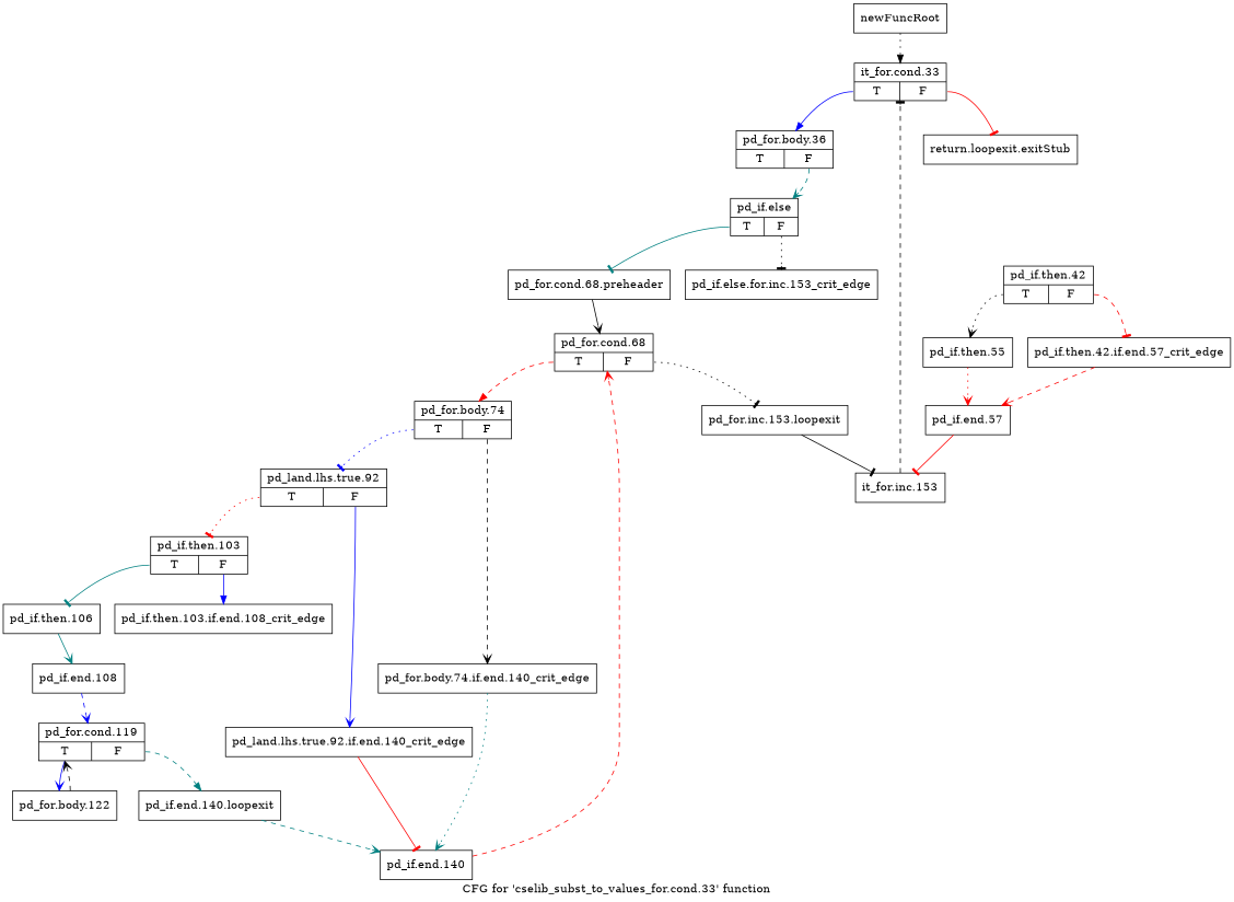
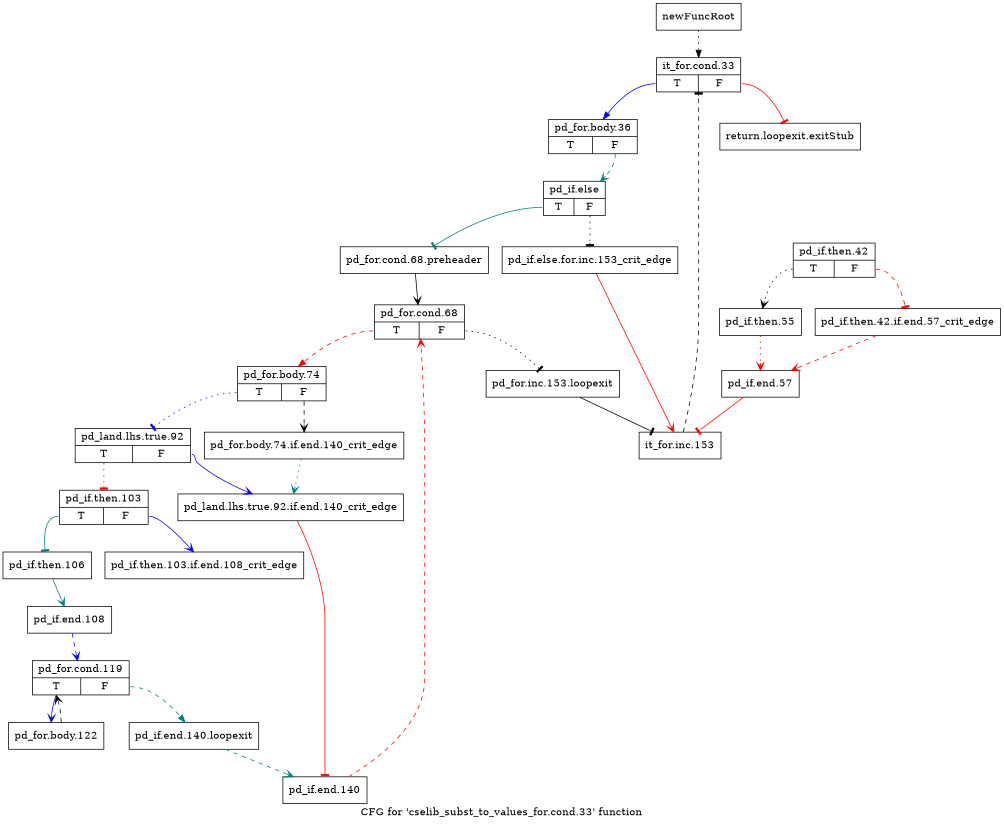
  digraph {
    label="CFG for 'cselib_subst_to_values_for.cond.33' function"
    node [shape=record]
    edge [arrowhead=vee color=red style=solid]
    n1 [label="{newFuncRoot}"]
    n2 [label="{it_for.cond.33|{<s0>T|<s1>F}}"]
    n3 [label="{return.loopexit.exitStub}"]
    n4 [label="{pd_for.body.36|{<s0>T|<s1>F}}"]
    n5 [label="{pd_if.else|{<s0>T|<s1>F}}"]
    n6 [label="{pd_if.then.42|{<s0>T|<s1>F}}"]
    n7 [label="{pd_if.then.55}"]
    n8 [label="{pd_if.then.42.if.end.57_crit_edge}"]
    n9 [label="{pd_for.cond.68.preheader}"]
    n10 [label="{pd_if.else.for.inc.153_crit_edge}"]
    n11 [label="{pd_if.end.57}"]
    n12 [label="{pd_for.cond.68|{<s0>T|<s1>F}}"]
    n13 [label="{it_for.inc.153}"]
    n14 [label="{pd_for.body.74|{<s0>T|<s1>F}}"]
    n15 [label="{pd_for.inc.153.loopexit}"]
    n16 [label="{pd_land.lhs.true.92|{<s0>T|<s1>F}}"]
    n17 [label="{pd_for.body.74.if.end.140_crit_edge}"]
    n18 [label="{pd_if.then.103|{<s0>T|<s1>F}}"]
    n19 [label="{pd_land.lhs.true.92.if.end.140_crit_edge}"]
    n20 [label="{pd_if.end.140}"]
    n21 [label="{pd_if.then.106}"]
    n22 [label="{pd_if.then.103.if.end.108_crit_edge}"]
    n23 [label="{pd_if.end.108}"]
    n24 [label="{pd_for.cond.119|{<s0>T|<s1>F}}"]
    n25 [label="{pd_for.body.122}"]
    n26 [label="{pd_if.end.140.loopexit}"]
    n1 -> n2 [arrowhead=normal color=black style=dotted]
    n2 -> n3 [arrowhead=tee tailport=s1]
    n2 -> n4 [arrowhead=normal color=blue tailport=s0]
    n4 -> n5 [color=teal style=dashed tailport=s1]
    n5 -> n9 [arrowhead=tee color=teal tailport=s0]
    n5 -> n10 [arrowhead=tee color=black style=dotted tailport=s1]
    n6 -> n7 [color=black style=dotted tailport=s0]
    n6 -> n8 [arrowhead=tee style=dashed tailport=s1]
    n7 -> n11 [style=dotted]
    n8 -> n11 [style=dashed]
    n9 -> n12 [color=black]
+   n10 -> n13
    n11 -> n13 [arrowhead=tee]
    n12 -> n14 [arrowhead=normal style=dashed tailport=s0]
    n12 -> n15 [arrowhead=tee color=black style=dotted tailport=s1]
    n13 -> n2 [arrowhead=tee color=black style=dashed]
    n14 -> n16 [arrowhead=tee color=blue style=dotted tailport=s0]
    n14 -> n17 [color=black style=dashed tailport=s1]
    n15 -> n13 [arrowhead=tee color=black]
    n16 -> n18 [arrowhead=tee style=dotted tailport=s0]
    n16 -> n19 [color=blue tailport=s1]
-   n17 -> n20 [color=teal style=dotted]
+   n17 -> n19 [color=teal style=dotted]
    n18 -> n21 [arrowhead=tee color=teal tailport=s0]
-   n18 -> n22 [arrowhead=normal color=blue tailport=s1]
+   n18 -> n22 [color=blue tailport=s1]
    n19 -> n20 [arrowhead=tee]
    n20 -> n12 [style=dashed]
    n21 -> n23 [color=teal]
    n23 -> n24 [color=blue style=dashed]
    n24 -> n25 [color=blue tailport=s0]
    n24 -> n26 [arrowhead=normal color=teal style=dashed tailport=s1]
    n25 -> n24 [color=black style=dashed]
    n26 -> n20 [color=teal style=dashed]
  }
